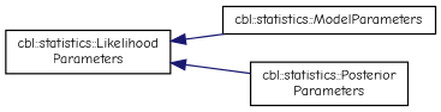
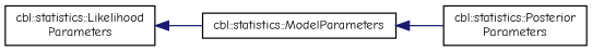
  digraph {
    fontname="Comic Neue"
    rankdir=LR
    node [color=black fillcolor=white fontname="Comic Neue" fontsize=10 shape=record style=filled]
    edge [color=midnightblue dir=back fontname="Comic Neue" fontsize=10 labelfontname=Helvetica labelfontsize=10 style=solid]
    n1 [height=0.2 label="cbl::statistics::ModelParameters" width=0.4]
    n2 [height=0.2 label="cbl::statistics::Posterior\lParameters" width=0.4]
    n3 [height=0.2 label="cbl::statistics::Likelihood\lParameters" width=0.4]
-   n3 -> n2
+   n1 -> n2
    n3 -> n1
  }
